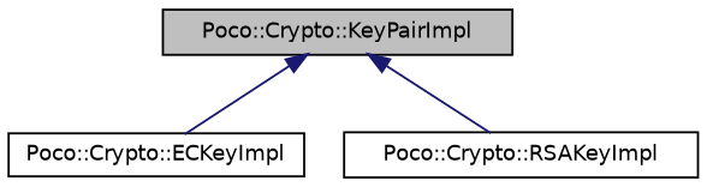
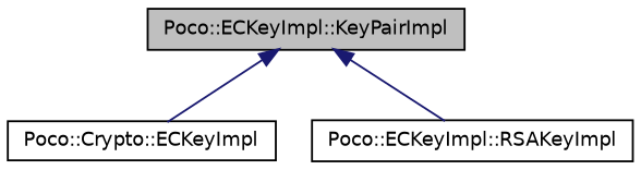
  digraph {
    node [color=black fillcolor=white fontname=Helvetica fontsize=10 shape=record style=filled]
    edge [color=midnightblue dir=back fontname=Helvetica fontsize=10 labelfontname=Helvetica labelfontsize=10 style=solid]
-   n1 [fillcolor=grey75 fontcolor=black height=0.2 label="Poco::Crypto::KeyPairImpl" width=0.4]
+   n1 [fillcolor=grey75 fontcolor=black height=0.2 label="Poco::ECKeyImpl::KeyPairImpl" width=0.4]
    n2 [height=0.2 label="Poco::Crypto::ECKeyImpl" width=0.4]
-   n3 [height=0.2 label="Poco::Crypto::RSAKeyImpl" width=0.4]
+   n3 [height=0.2 label="Poco::ECKeyImpl::RSAKeyImpl" width=0.4]
    n1 -> n2
    n1 -> n3
  }
